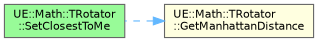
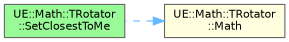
  digraph {
    rankdir=RL
    fontname="DejaVu Sans"
    node [fontname="DejaVu Sans" fontsize=10 shape=box style=filled]
-   n1 [color=gray40 fillcolor=lightyellow fontcolor=black height=0.2 label="UE::Math::TRotator\l::GetManhattanDistance" width=0.4]
+   n1 [color=gray40 fillcolor=lightyellow fontcolor=black height=0.2 label="UE::Math::TRotator\l::Math" width=0.4]
    n2 [color=grey40 fillcolor=palegreen height=0.2 label="UE::Math::TRotator\l::SetClosestToMe" width=0.4]
    n1 -> n2 [color=steelblue1 dir=back fontname="DejaVu Sans" fontsize=10 labelfontname=Helvetica labelfontsize=10 style=dashed]
  }
